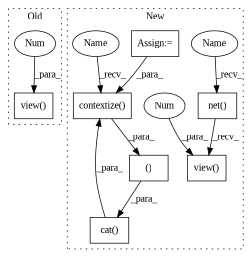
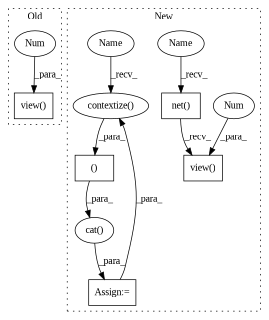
  digraph {
    fontname="Liberation Serif"
    node [a=75 fontname="Liberation Serif" l=2 shape=box]
    edge [fontname="Liberation Serif"]
    n1 [l="24,1" label="view()" s="4851,4883"]
    n2 [a=76 label=Num s=4881 shape=ellipse]
    n3 [l="9,1" label="net()" s="13902,13912"]
-   n4 [l="16,1" label="contextize()" s="13710,13747"]
+   n4 [l="16,1" label="contextize()" s="13710,13747" shape=ellipse]
    n5 [a=54 l=3 label="()" s=13803]
    n6 [l="23,1" label="view()" s="13929,13960"]
-   n7 [l="10,8" label="cat()" s="13786,13807"]
+   n7 [l="10,8" label="cat()" s="13786,13807" shape=ellipse]
    n8 [a=76 label=Num s=13958 shape=ellipse]
    n9 [a=68 l=3 label="Assign:=" s=13783]
    n10 [a=87 l=4 label=Name s=13902 shape=ellipse]
    n11 [a=87 l=4 label=Name s=13710 shape=ellipse]
    subgraph cluster_1 {
      label=Old
      style=dotted
      n1
      n2
    }
    subgraph cluster_2 {
      label=New
      style=dotted
      n3
      n4
      n5
      n6
      n7
      n8
      n9
      n10
      n11
    }
    n2 -> n1 [label=_para_]
    n3 -> n6 [label=_recv_]
    n4 -> n5 [label=_para_]
    n5 -> n7 [label=_para_]
-   n7 -> n4 [label=_para_]
+   n7 -> n9 [label=_para_]
    n8 -> n6 [label=_para_]
    n9 -> n4 [label=_para_]
    n10 -> n3 [label=_recv_]
    n11 -> n4 [label=_recv_]
  }
